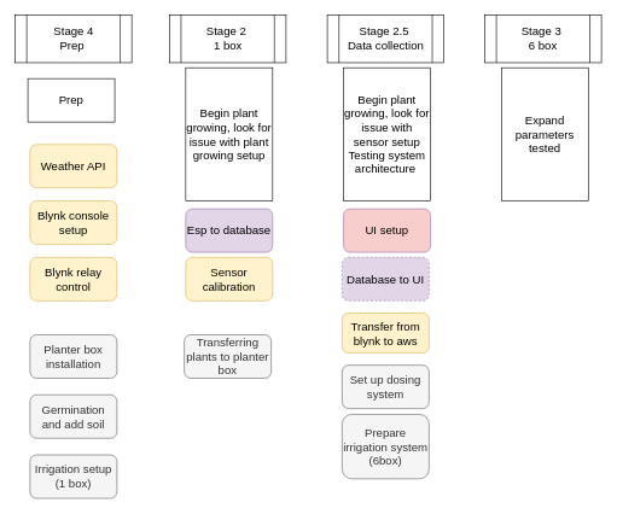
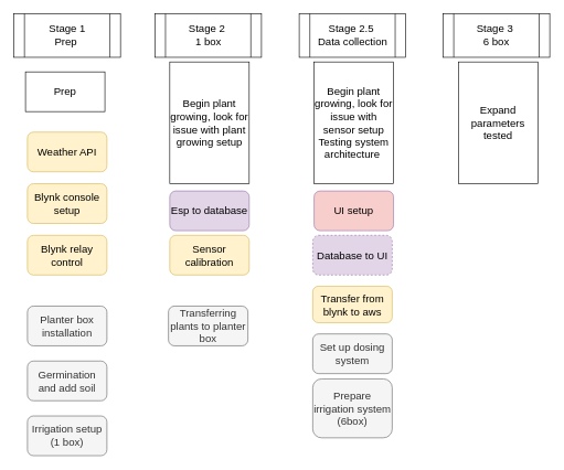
  <mxCell id="0" />
  <mxCell id="1" parent="0" />
  <mxCell id="2" value="Stage 2.5&amp;nbsp;&lt;br&gt;Data collection" style="shape=process;whiteSpace=wrap;html=1;backgroundOutline=1;fontSize=16;" parent="1" vertex="1"><mxGeometry x="451.5" y="20" width="161" height="66" as="geometry" /></mxCell>
  <mxCell id="3" value="Blynk relay control" style="rounded=1;whiteSpace=wrap;html=1;fontSize=16;fillColor=#fff2cc;strokeColor=#d6b656;" parent="1" vertex="1"><mxGeometry x="41" y="355" width="120" height="60" as="geometry" /></mxCell>
  <mxCell id="4" value="Planter box installation" style="rounded=1;whiteSpace=wrap;html=1;fontSize=16;fillColor=#f5f5f5;strokeColor=#666666;fontColor=#333333;" parent="1" vertex="1"><mxGeometry x="41" y="462" width="120" height="60" as="geometry" /></mxCell>
  <mxCell id="5" value="Blynk console setup" style="rounded=1;whiteSpace=wrap;html=1;fontSize=16;fillColor=#fff2cc;strokeColor=#d6b656;" parent="1" vertex="1"><mxGeometry x="41" y="277" width="120" height="60" as="geometry" /></mxCell>
  <mxCell id="6" value="Germination and add soil" style="rounded=1;whiteSpace=wrap;html=1;fontSize=16;fillColor=#f5f5f5;strokeColor=#666666;fontColor=#333333;" parent="1" vertex="1"><mxGeometry x="41" y="545" width="120" height="60" as="geometry" /></mxCell>
  <mxCell id="7" value="Transferring plants to planter box" style="rounded=1;whiteSpace=wrap;html=1;fontSize=16;fillColor=#f5f5f5;strokeColor=#666666;fontColor=#333333;" parent="1" vertex="1"><mxGeometry x="254" y="462" width="120" height="60" as="geometry" /></mxCell>
  <mxCell id="8" value="Weather API" style="rounded=1;whiteSpace=wrap;html=1;fontSize=16;fillColor=#fff2cc;strokeColor=#d6b656;" parent="1" vertex="1"><mxGeometry x="41" y="199" width="120" height="60" as="geometry" /></mxCell>
  <mxCell id="9" value="Irrigation setup&lt;br&gt;(1 box)" style="rounded=1;whiteSpace=wrap;html=1;fontSize=16;fillColor=#f5f5f5;strokeColor=#666666;fontColor=#333333;" parent="1" vertex="1"><mxGeometry x="41" y="628" width="120" height="60" as="geometry" /></mxCell>
- <mxCell id="10" value="Stage 4&lt;br&gt;Prep&amp;nbsp;" style="shape=process;whiteSpace=wrap;html=1;backgroundOutline=1;fontSize=16;" parent="1" vertex="1"><mxGeometry x="20.5" y="20" width="161" height="66" as="geometry" /></mxCell>
+ <mxCell id="10" value="Stage 1&lt;br&gt;Prep&amp;nbsp;" style="shape=process;whiteSpace=wrap;html=1;backgroundOutline=1;fontSize=16;" parent="1" vertex="1"><mxGeometry x="20.5" y="20" width="161" height="66" as="geometry" /></mxCell>
  <mxCell id="11" value="Stage 2&amp;nbsp;&lt;br&gt;1 box&lt;br&gt;" style="shape=process;whiteSpace=wrap;html=1;backgroundOutline=1;fontSize=16;" parent="1" vertex="1"><mxGeometry x="233.5" y="20" width="161" height="66" as="geometry" /></mxCell>
  <mxCell id="12" value="Prep" style="rounded=0;whiteSpace=wrap;html=1;fontSize=16;" parent="1" vertex="1"><mxGeometry x="38" y="108" width="120" height="60" as="geometry" /></mxCell>
  <mxCell id="13" value="Begin plant growing, look for issue with plant growing setup" style="rounded=0;whiteSpace=wrap;html=1;fontSize=16;" parent="1" vertex="1"><mxGeometry x="256" y="93" width="120" height="184" as="geometry" /></mxCell>
  <mxCell id="14" value="Sensor calibration" style="rounded=1;whiteSpace=wrap;html=1;fontSize=16;fillColor=#fff2cc;strokeColor=#d6b656;" parent="1" vertex="1"><mxGeometry x="256" y="355" width="120" height="60" as="geometry" /></mxCell>
  <mxCell id="15" value="Esp to database" style="rounded=1;whiteSpace=wrap;html=1;fontSize=16;fillColor=#e1d5e7;strokeColor=#9673a6;" parent="1" vertex="1"><mxGeometry x="256" y="288" width="120" height="60" as="geometry" /></mxCell>
  <mxCell id="16" value="Begin plant growing, look for issue with sensor setup&lt;br&gt;Testing system architecture&amp;nbsp;" style="rounded=0;whiteSpace=wrap;html=1;fontSize=16;" parent="1" vertex="1"><mxGeometry x="474" y="93" width="120" height="184" as="geometry" /></mxCell>
  <mxCell id="17" value="Database to UI" style="rounded=1;whiteSpace=wrap;html=1;fontSize=16;fillColor=#e1d5e7;strokeColor=#9673a6;dashed=1;" parent="1" vertex="1"><mxGeometry x="472" y="355" width="120" height="60" as="geometry" /></mxCell>
  <mxCell id="18" value="UI setup" style="rounded=1;whiteSpace=wrap;html=1;fontSize=16;fillColor=#f8cecc;strokeColor=#9673a6;" parent="1" vertex="1"><mxGeometry x="474" y="288" width="120" height="60" as="geometry" /></mxCell>
  <mxCell id="19" value="Transfer from blynk to aws" style="rounded=1;whiteSpace=wrap;html=1;fontSize=16;fillColor=#fff2cc;strokeColor=#d6b656;" parent="1" vertex="1"><mxGeometry x="472" y="432" width="120" height="55" as="geometry" /></mxCell>
  <mxCell id="20" value="Stage 3&amp;nbsp;&lt;br&gt;6 box" style="shape=process;whiteSpace=wrap;html=1;backgroundOutline=1;fontSize=16;" parent="1" vertex="1"><mxGeometry x="669" y="20" width="161" height="66" as="geometry" /></mxCell>
  <mxCell id="21" value="Expand parameters tested" style="rounded=0;whiteSpace=wrap;html=1;fontSize=16;" parent="1" vertex="1"><mxGeometry x="692" y="93" width="120" height="184" as="geometry" /></mxCell>
  <mxCell id="22" value="Set up dosing system" style="rounded=1;whiteSpace=wrap;html=1;fontSize=16;fillColor=#f5f5f5;strokeColor=#666666;fontColor=#333333;" parent="1" vertex="1"><mxGeometry x="472" y="504" width="120" height="60" as="geometry" /></mxCell>
  <mxCell id="23" value="Prepare irrigation system&lt;br&gt;(6box)" style="rounded=1;whiteSpace=wrap;html=1;fontSize=16;fillColor=#f5f5f5;strokeColor=#666666;fontColor=#333333;" parent="1" vertex="1"><mxGeometry x="472" y="572" width="120" height="89" as="geometry" /></mxCell>
